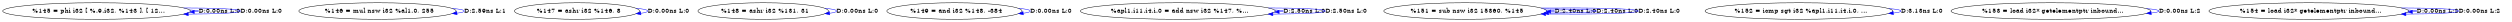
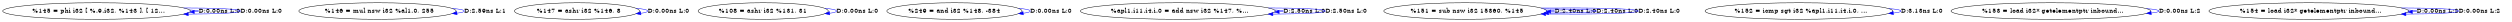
  digraph {
    edge [color=blue]
    n1 [label="  %145 = phi i32 [ %.9.i32, %143 ], [ 12..."]
    n2 [label="  %146 = mul nsw i32 %al1.0, 255"]
    n3 [label="  %147 = ashr i32 %146, 8"]
-   n4 [label="  %148 = ashr i32 %131, 31"]
-   n5 [label="  %149 = and i32 %148, -384"]
+   n4 [label="%108 = ashr i32 %131, 31"]
+   n5 [label="%249 = and i32 %148, -384"]
    n6 [label="  %apl1.i11.i4.i.0 = add nsw i32 %147, %..."]
    n7 [label="  %151 = sub nsw i32 15360, %145"]
    n8 [label="  %152 = icmp sgt i32 %apl1.i11.i4.i.0, ..."]
    n9 [label="  %153 = load i32* getelementptr inbound..."]
    n10 [label="  %154 = load i32* getelementptr inbound..."]
    n1 -> n1 [label="D:0.00ns L:0"]
    n1 -> n1 [label="D:0.00ns L:0"]
    n2 -> n2 [label="D:2.59ns L:1"]
    n3 -> n3 [label="D:0.00ns L:0"]
    n4 -> n4 [label="D:0.00ns L:0"]
    n5 -> n5 [label="D:0.00ns L:0"]
    n6 -> n6 [label="D:2.50ns L:0"]
    n6 -> n6 [label="D:2.50ns L:0"]
    n7 -> n7 [label="D:2.40ns L:0"]
    n7 -> n7 [label="D:2.40ns L:0"]
    n7 -> n7 [label="D:2.40ns L:0"]
    n8 -> n8 [label="D:3.13ns L:0"]
    n9 -> n9 [label="D:0.00ns L:2"]
    n10 -> n10 [label="D:0.00ns L:2"]
    n10 -> n10 [label="D:0.00ns L:2"]
  }
